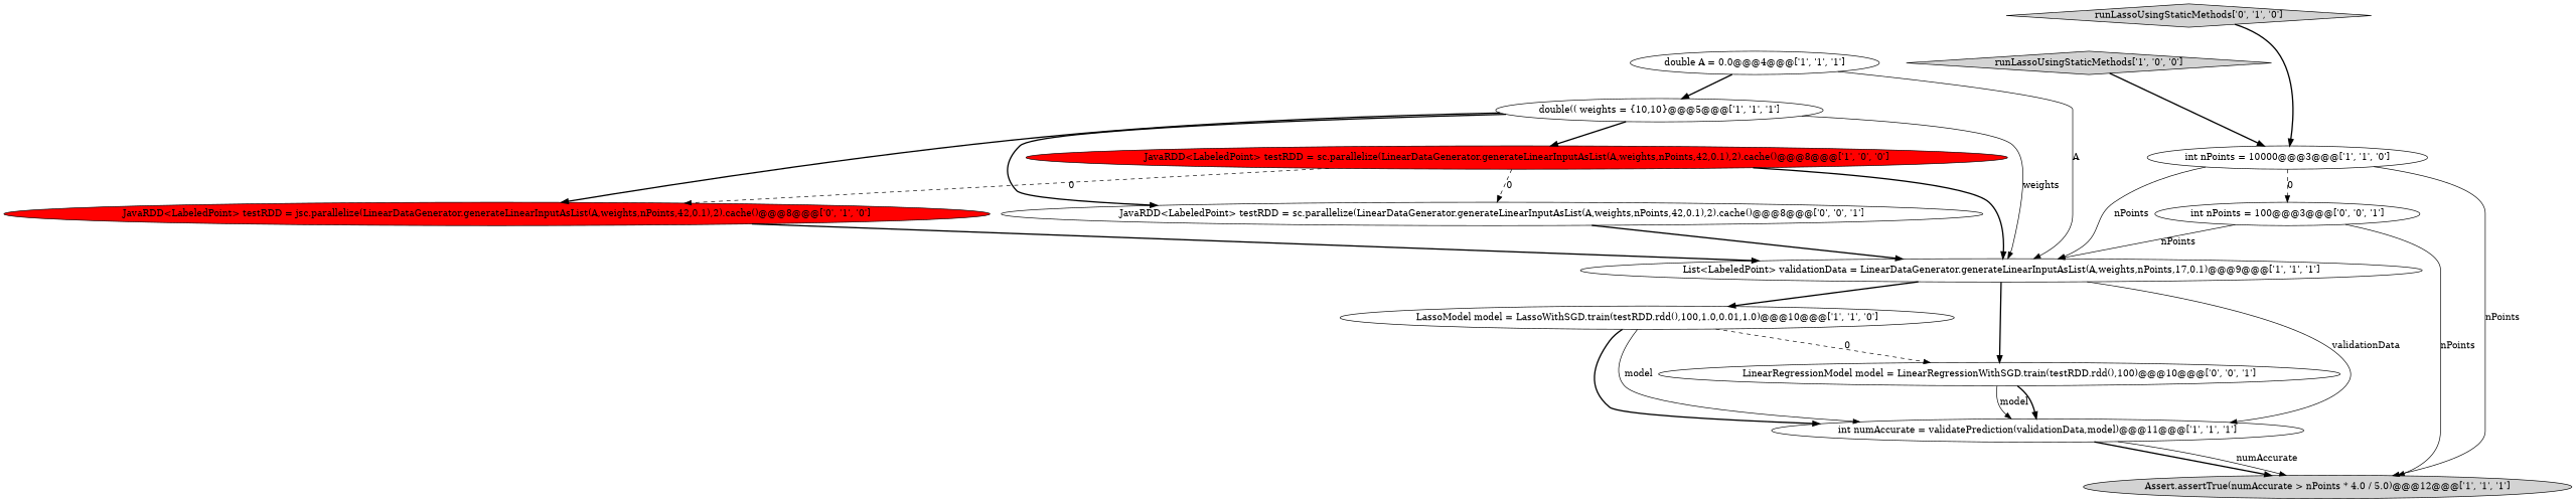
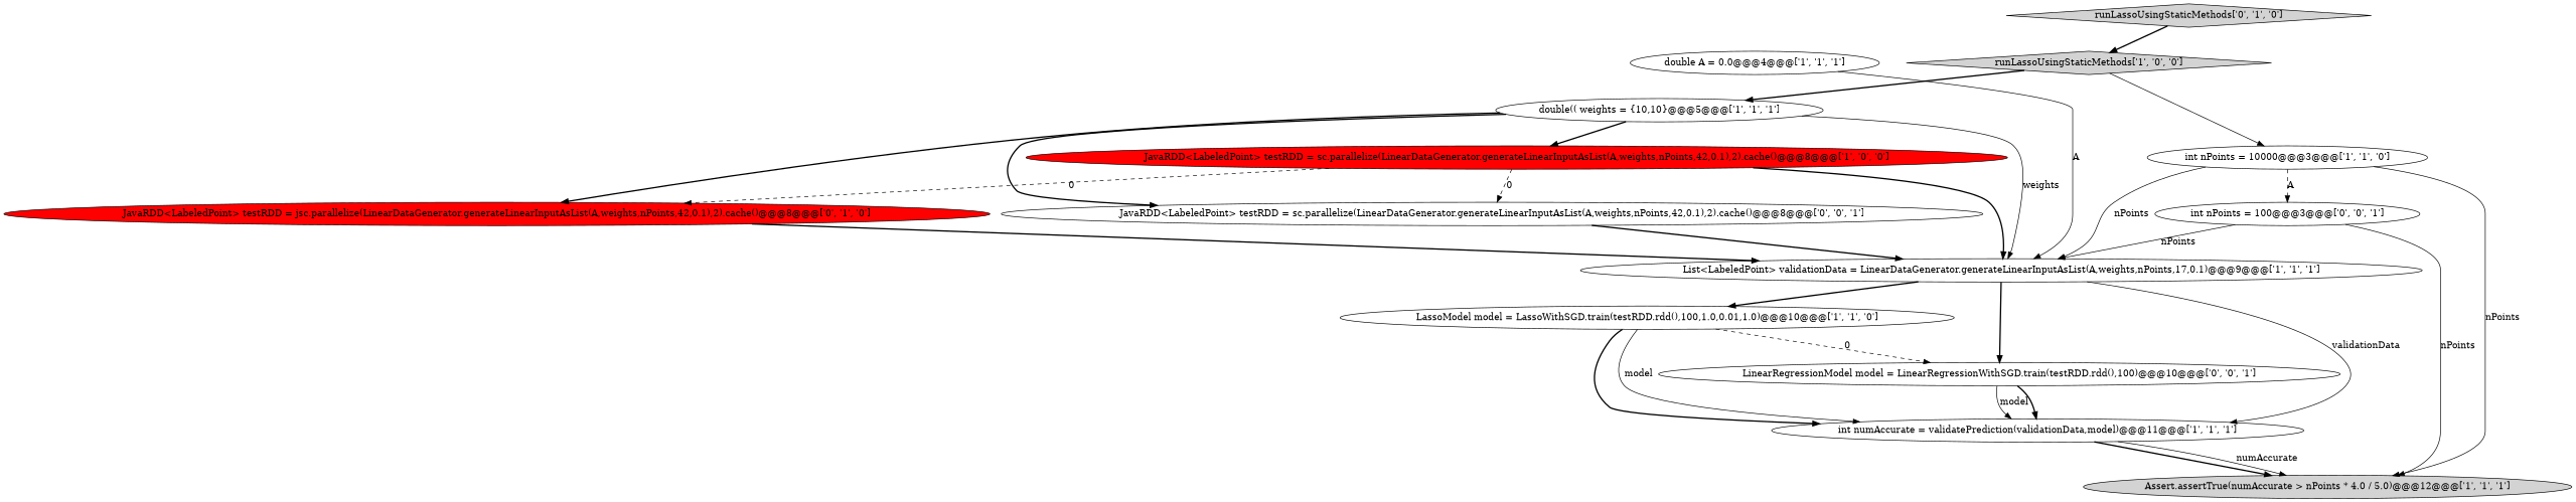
  digraph {
    node [fillcolor=white shape=ellipse style=filled]
    edge [style=bold]
    n1 [label="JavaRDD<LabeledPoint> testRDD = sc.parallelize(LinearDataGenerator.generateLinearInputAsList(A,weights,nPoints,42,0.1),2).cache()@@@8@@@['0', '0', '1']"]
    n2 [label="List<LabeledPoint> validationData = LinearDataGenerator.generateLinearInputAsList(A,weights,nPoints,17,0.1)@@@9@@@['1', '1', '1']"]
    n3 [label="int numAccurate = validatePrediction(validationData,model)@@@11@@@['1', '1', '1']"]
    n4 [label="LassoModel model = LassoWithSGD.train(testRDD.rdd(),100,1.0,0.01,1.0)@@@10@@@['1', '1', '0']"]
    n5 [label="LinearRegressionModel model = LinearRegressionWithSGD.train(testRDD.rdd(),100)@@@10@@@['0', '0', '1']"]
    n6 [fillcolor=lightgray label="Assert.assertTrue(numAccurate > nPoints * 4.0 / 5.0)@@@12@@@['1', '1', '1']"]
    n7 [fillcolor=lightgray label="runLassoUsingStaticMethods['1', '0', '0']" shape=diamond]
    n8 [label="int nPoints = 10000@@@3@@@['1', '1', '0']"]
    n9 [label="int nPoints = 100@@@3@@@['0', '0', '1']"]
    n10 [fillcolor=red label="JavaRDD<LabeledPoint> testRDD = sc.parallelize(LinearDataGenerator.generateLinearInputAsList(A,weights,nPoints,42,0.1),2).cache()@@@8@@@['1', '0', '0']"]
    n11 [fillcolor=red label="JavaRDD<LabeledPoint> testRDD = jsc.parallelize(LinearDataGenerator.generateLinearInputAsList(A,weights,nPoints,42,0.1),2).cache()@@@8@@@['0', '1', '0']"]
    n12 [label="double A = 0.0@@@4@@@['1', '1', '1']"]
    n13 [label="double(( weights = {10,10}@@@5@@@['1', '1', '1']"]
    n14 [fillcolor=lightgray label="runLassoUsingStaticMethods['0', '1', '0']" shape=diamond]
    n1 -> n2
    n2 -> n3 [label=validationData style=solid]
    n2 -> n4
    n2 -> n5
    n3 -> n6
    n3 -> n6 [label=numAccurate style=solid]
    n4 -> n3
    n4 -> n3 [label=model style=solid]
    n4 -> n5 [label=0 style=dashed]
    n5 -> n3 [label=model style=solid]
    n5 -> n3
-   n7 -> n8
+   n7 -> n8 [style=solid]
    n8 -> n2 [label=nPoints style=solid]
    n8 -> n6 [label=nPoints style=solid]
-   n8 -> n9 [label=0 style=dashed]
+   n8 -> n9 [label=A style=dashed]
    n9 -> n2 [label=nPoints style=solid]
    n9 -> n6 [label=nPoints style=solid]
    n10 -> n1 [label=0 style=dashed]
    n10 -> n2
    n10 -> n11 [label=0 style=dashed]
    n11 -> n2
    n12 -> n2 [label=A style=solid]
-   n12 -> n13
+   n7 -> n13
    n13 -> n1
    n13 -> n2 [label=weights style=solid]
    n13 -> n10
    n13 -> n11
-   n14 -> n8
+   n14 -> n7
  }
